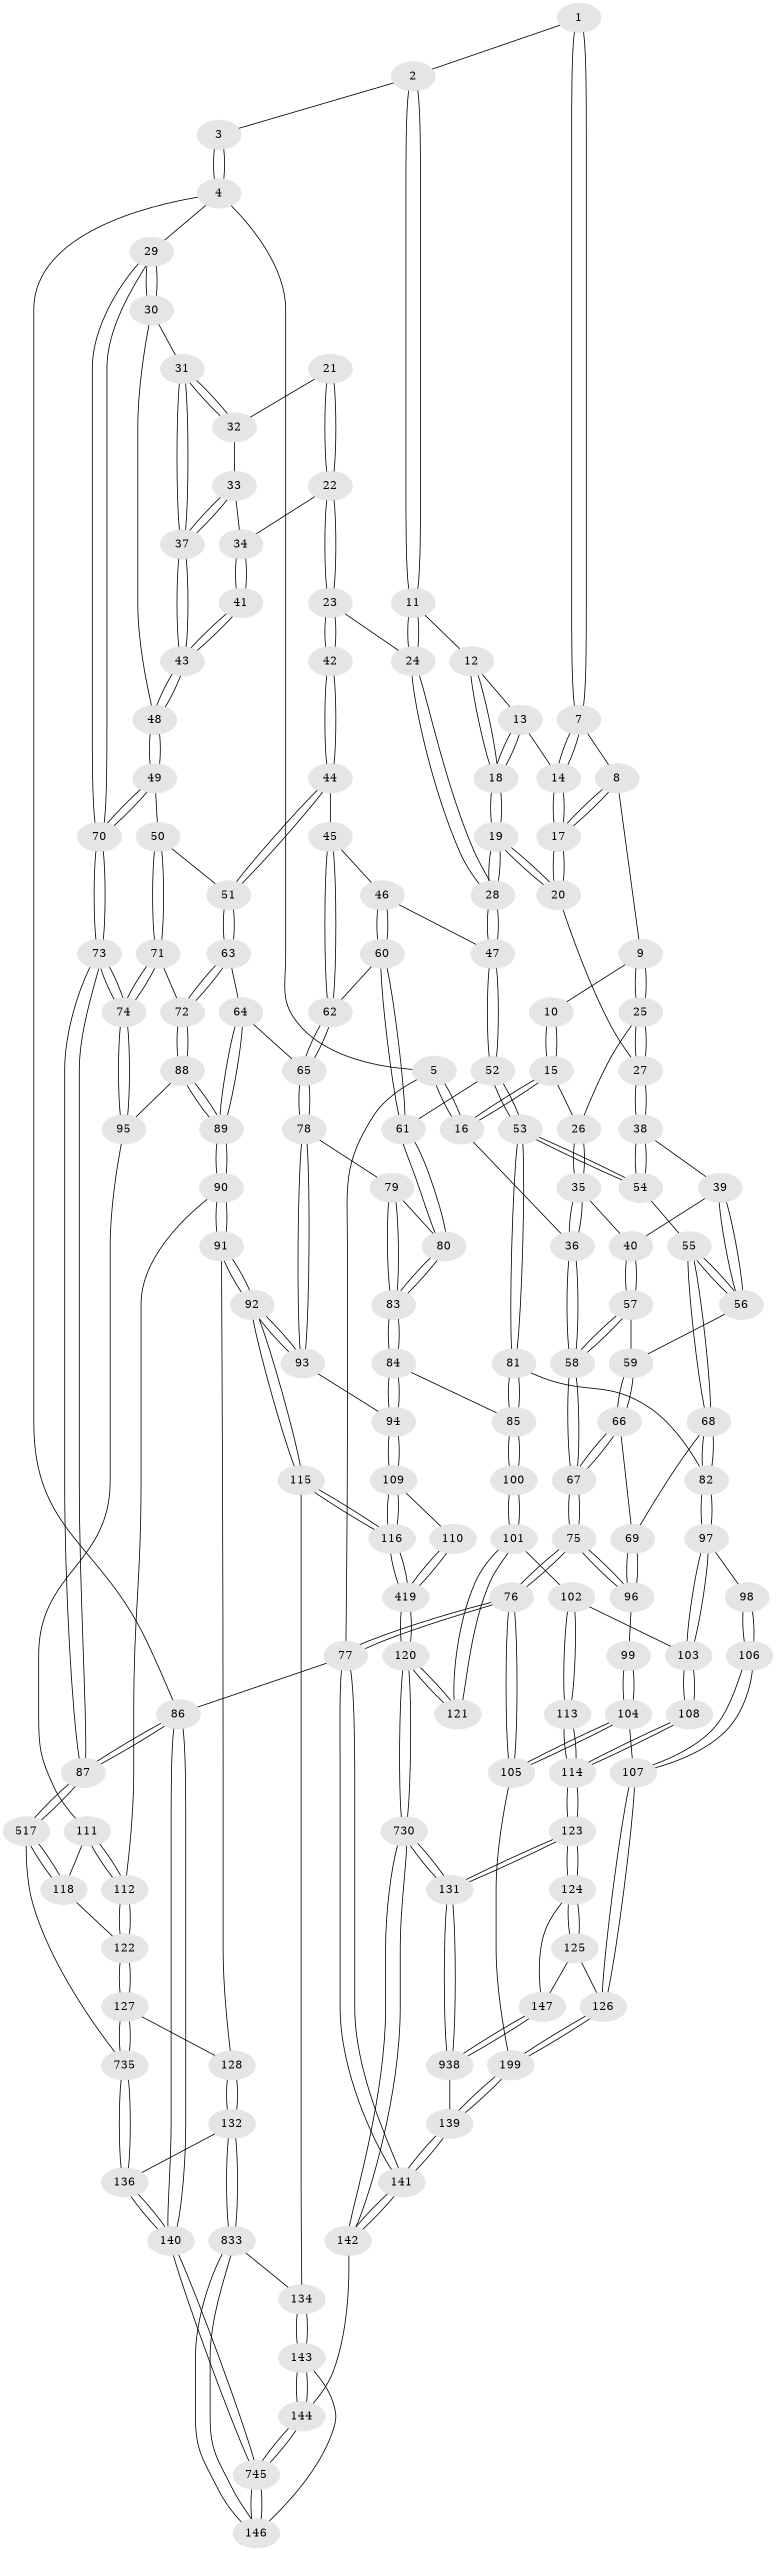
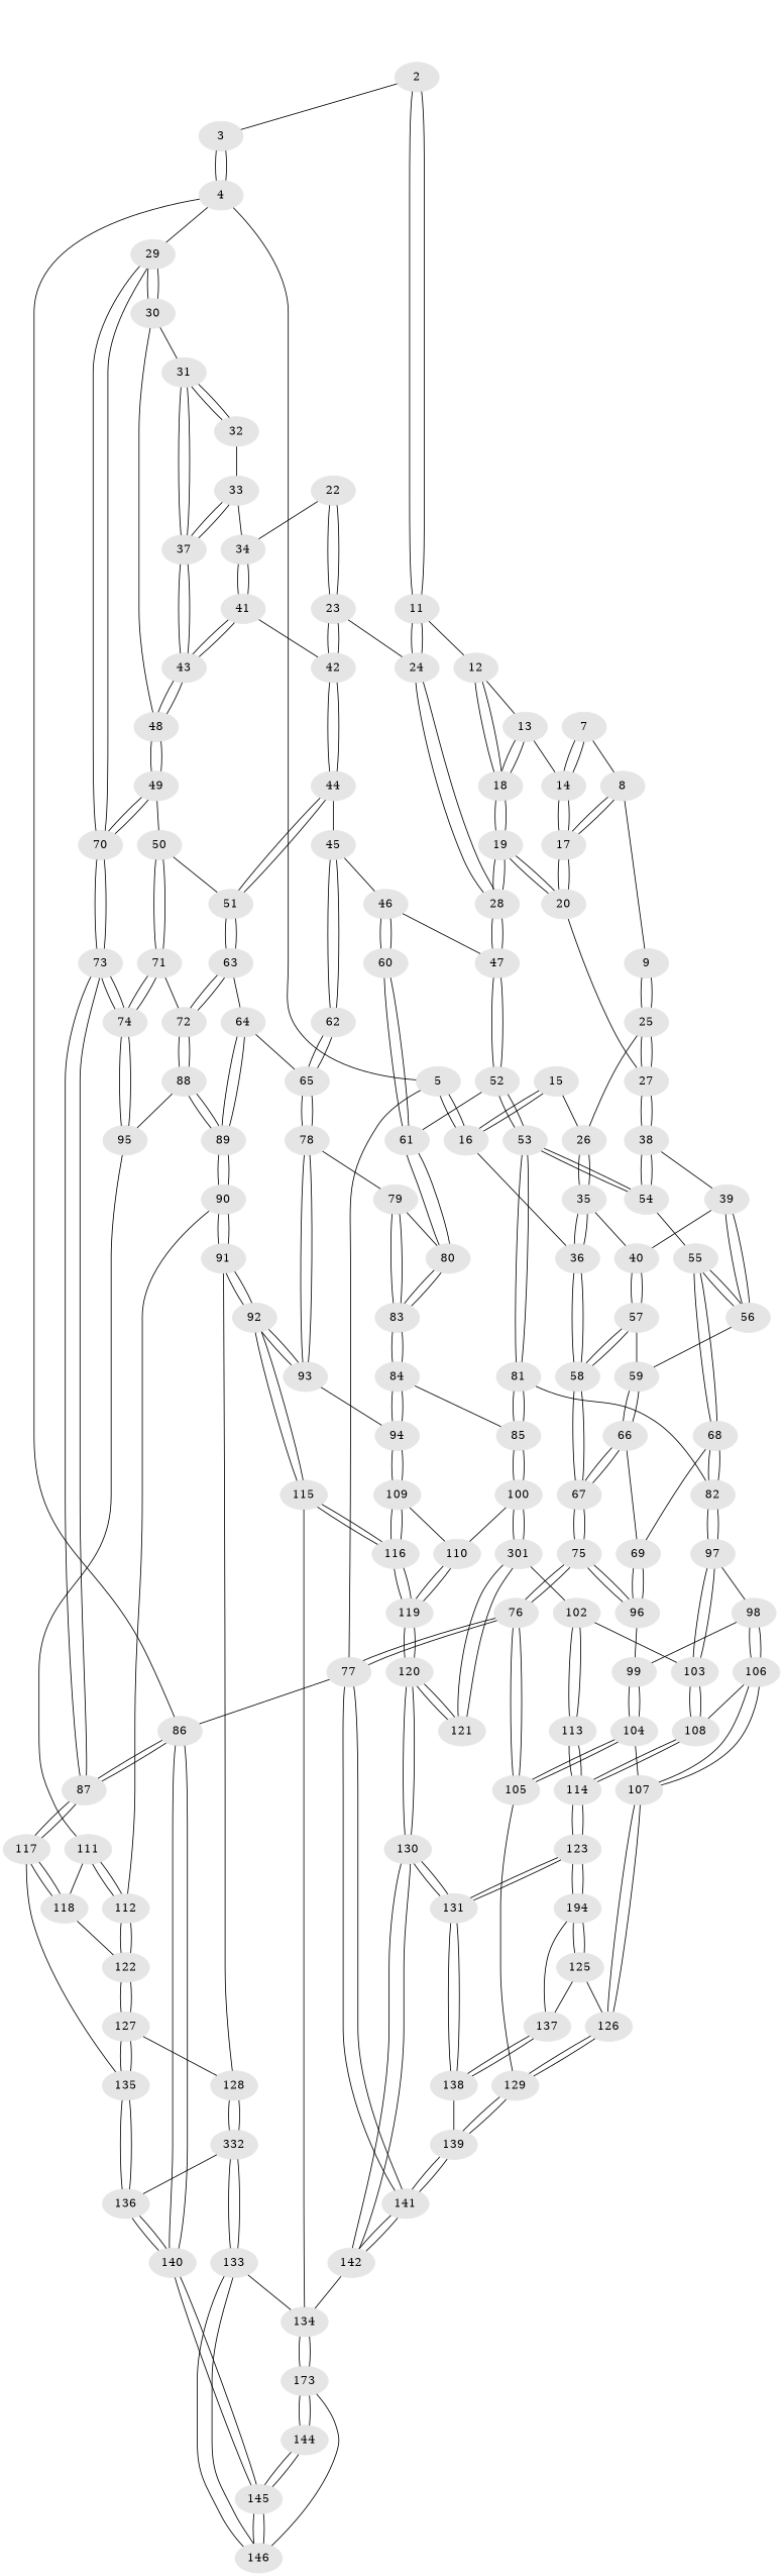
  graph {
    node [color=gray90 style=filled]
-   1
    2
    7
    3
    11
    8
    14
    4
    12
    24
    5
    29
    86
-   21
    22
    32
    16
    77
    30
    70
    87
    140
    36
    141
-   10
    15
    9
    17
    25
    20
    26
    27
    13
    18
    28
    19
    35
    58
    47
    38
    23
    34
    33
    42
    41
    44
    40
    39
    54
    52
    31
    48
    73
    37
    49
    43
    57
    67
    56
    55
    59
    45
    51
    46
    62
    63
    60
    65
    61
    53
    50
    71
    72
    74
    64
    81
    80
    82
    85
    68
    69
    66
    75
    83
    78
    89
    88
    90
    79
    93
    96
    76
    97
    99
    95
-   117 [label=517]
+   117
    111
    105
-   129 [label=199]
+   129
    142
    94
    84
    100
    98
    103
    109
-   101
+   101 [label=301]
    110
-   145 [label=745]
+   145
    118
-   135 [label=735]
+   135
    91
    112
    92
    128
    122
    115
-   132
+   132 [label=332]
    116
    134
    104
    106
    108
    107
    102
    121
-   119 [label=419]
+   119
    113
    114
    126
    139
    123
    120
    127
-   124
+   124 [label=194]
    131
-   143
+   143 [label=173]
    136
-   130 [label=730]
+   130
    125
-   137 [label=147]
-   138 [label=938]
-   133 [label=833]
+   137
+   138
+   133
    144
    146
-   1 -- 2
-   1 -- 7
-   1 -- 7
    2 -- 3
    2 -- 11
    2 -- 11
    7 -- 8
    7 -- 14
    7 -- 14
    3 -- 4
    3 -- 4
    11 -- 12
    11 -- 24
    11 -- 24
    8 -- 9
    8 -- 17
    8 -- 17
    14 -- 17
    14 -- 17
    4 -- 5
    4 -- 29
    4 -- 86
    12 -- 13
    12 -- 18
    12 -- 18
    24 -- 28
    24 -- 28
    5 -- 16
    5 -- 16
    5 -- 77
    29 -- 30
    29 -- 30
    29 -- 70
    29 -- 70
    86 -- 87
    86 -- 87
    86 -- 140
    86 -- 140
-   21 -- 22
-   21 -- 22
-   21 -- 32
    22 -- 23
    22 -- 23
    22 -- 34
    32 -- 33
    16 -- 36
    77 -- 86
    77 -- 141
    77 -- 141
    30 -- 31
    30 -- 48
    70 -- 73
    70 -- 73
    87 -- 117
    87 -- 117
    140 -- 145
    140 -- 145
    36 -- 58
    36 -- 58
    141 -- 142
    141 -- 142
-   10 -- 15
-   10 -- 15
    15 -- 16
    15 -- 16
    15 -- 26
-   9 -- 10
    9 -- 25
    9 -- 25
    17 -- 20
    17 -- 20
    25 -- 26
    25 -- 27
    25 -- 27
    20 -- 27
    26 -- 35
    26 -- 35
    27 -- 38
    27 -- 38
    13 -- 14
    13 -- 18
    13 -- 18
    18 -- 19
    18 -- 19
    28 -- 47
    28 -- 47
    19 -- 20
    19 -- 20
    19 -- 28
    19 -- 28
    35 -- 36
    35 -- 36
    35 -- 40
    58 -- 67
    58 -- 67
    47 -- 52
    47 -- 52
    38 -- 39
    38 -- 54
    38 -- 54
    23 -- 24
    23 -- 42
    23 -- 42
    34 -- 41
    34 -- 41
    33 -- 34
    33 -- 37
    33 -- 37
    42 -- 44
    42 -- 44
+   41 -- 42
    41 -- 43
    41 -- 43
    44 -- 45
    44 -- 51
    44 -- 51
    40 -- 57
    40 -- 57
    39 -- 40
    39 -- 56
    39 -- 56
    54 -- 55
    52 -- 61
    52 -- 53
    52 -- 53
    31 -- 32
    31 -- 32
    31 -- 37
    31 -- 37
    48 -- 49
    48 -- 49
    73 -- 87
    73 -- 87
    73 -- 74
    73 -- 74
    37 -- 43
    37 -- 43
    49 -- 70
    49 -- 70
    49 -- 50
    43 -- 48
    43 -- 48
    57 -- 58
    57 -- 58
    57 -- 59
    67 -- 75
    67 -- 75
    56 -- 59
    55 -- 56
    55 -- 56
    55 -- 68
    55 -- 68
    59 -- 66
    59 -- 66
    45 -- 46
    45 -- 62
    45 -- 62
    51 -- 63
    51 -- 63
    46 -- 47
    46 -- 60
    46 -- 60
    62 -- 65
    62 -- 65
    63 -- 72
    63 -- 72
    63 -- 64
-   60 -- 62
    60 -- 61
    60 -- 61
    65 -- 78
    65 -- 78
    61 -- 80
    61 -- 80
    53 -- 54
    53 -- 54
    53 -- 81
    53 -- 81
    50 -- 51
    50 -- 71
    50 -- 71
    71 -- 72
    71 -- 74
    71 -- 74
    72 -- 88
    72 -- 88
    74 -- 95
    74 -- 95
    64 -- 65
    64 -- 89
    64 -- 89
    81 -- 82
    81 -- 85
    81 -- 85
    80 -- 83
    80 -- 83
    82 -- 97
    82 -- 97
    85 -- 100
    85 -- 100
    68 -- 82
    68 -- 82
    68 -- 69
    69 -- 96
    69 -- 96
    66 -- 67
    66 -- 67
    66 -- 69
    75 -- 96
    75 -- 96
    75 -- 76
    75 -- 76
    83 -- 84
    83 -- 84
    78 -- 79
    78 -- 93
    78 -- 93
    89 -- 90
    89 -- 90
    88 -- 89
    88 -- 89
    88 -- 95
    90 -- 91
    90 -- 91
    90 -- 112
    79 -- 80
    79 -- 83
    79 -- 83
    93 -- 94
    96 -- 99
    76 -- 77
    76 -- 77
    76 -- 105
    76 -- 105
    97 -- 98
    97 -- 103
    97 -- 103
    99 -- 104
    99 -- 104
    95 -- 111
    117 -- 118
    117 -- 118
    117 -- 135
    111 -- 118
    111 -- 112
    111 -- 112
    105 -- 129
    129 -- 139
    129 -- 139
-   142 -- 144
+   142 -- 134
    94 -- 109
    94 -- 109
    84 -- 85
    84 -- 94
    84 -- 94
    100 -- 101
    100 -- 101
+   100 -- 110
+   98 -- 99
    98 -- 106
    98 -- 106
    103 -- 108
    103 -- 108
    109 -- 110
    109 -- 116
    109 -- 116
    101 -- 102
    101 -- 121
    101 -- 121
    110 -- 119
    110 -- 119
    145 -- 146
    145 -- 146
    118 -- 122
    135 -- 136
    135 -- 136
    91 -- 92
    91 -- 92
    91 -- 128
    112 -- 122
    112 -- 122
    92 -- 93
    92 -- 93
    92 -- 115
    92 -- 115
    128 -- 132
    128 -- 132
    122 -- 127
    122 -- 127
    115 -- 116
    115 -- 116
    115 -- 134
    132 -- 136
    132 -- 133
    132 -- 133
    116 -- 119
    116 -- 119
    134 -- 143
    134 -- 143
    104 -- 105
    104 -- 105
    104 -- 107
+   106 -- 108
    106 -- 107
    106 -- 107
    108 -- 114
    108 -- 114
    107 -- 126
    107 -- 126
    102 -- 103
    102 -- 113
    102 -- 113
    119 -- 120
    119 -- 120
    113 -- 114
    113 -- 114
    114 -- 123
    114 -- 123
    126 -- 129
    126 -- 129
    139 -- 141
    139 -- 141
    123 -- 124
    123 -- 124
    123 -- 131
    123 -- 131
    120 -- 121
    120 -- 121
    120 -- 130
    120 -- 130
    127 -- 135
    127 -- 135
    127 -- 128
    124 -- 125
    124 -- 125
    124 -- 137
    131 -- 138
    131 -- 138
    143 -- 144
    143 -- 144
    143 -- 146
    136 -- 140
    136 -- 140
    130 -- 142
    130 -- 142
    130 -- 131
    130 -- 131
    125 -- 126
    125 -- 137
    137 -- 138
    137 -- 138
    138 -- 139
    133 -- 134
    133 -- 146
    133 -- 146
    144 -- 145
    144 -- 145
  }
